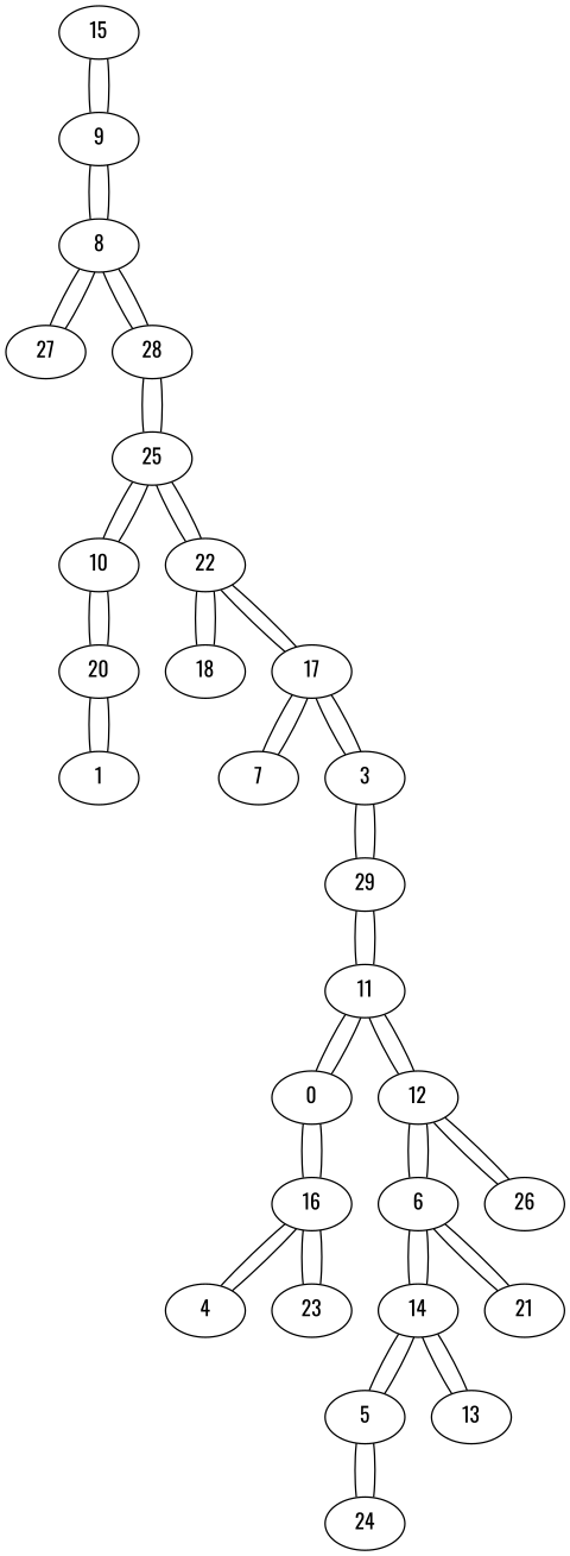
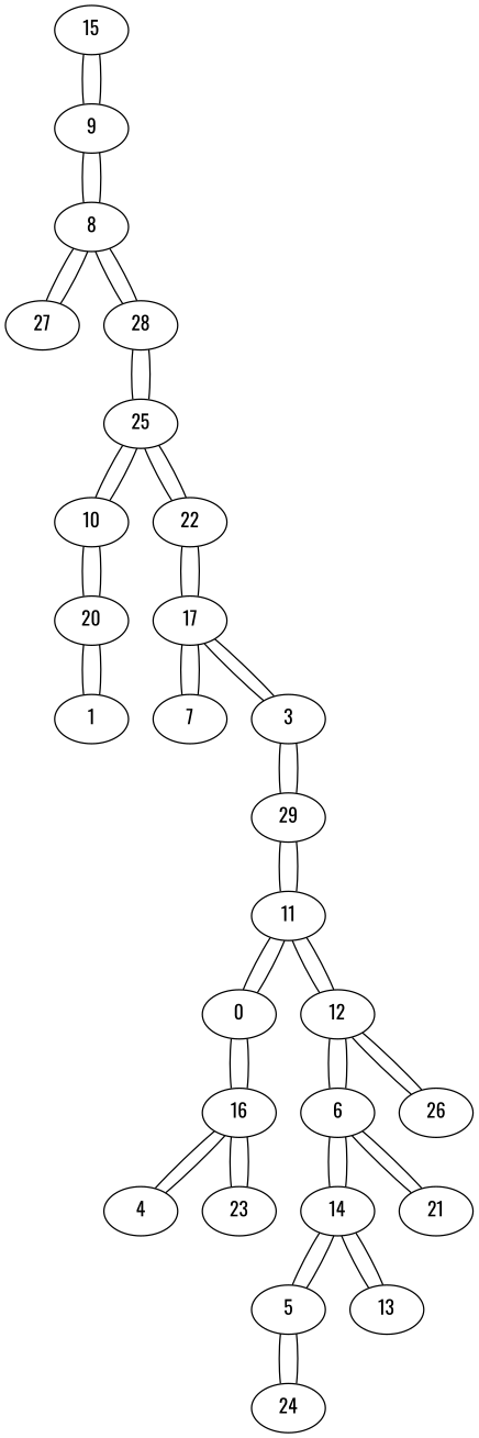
  graph {
    fontname=Oswald
    node [fontname=Oswald]
    edge [fontname=Oswald]
    15
    9
    8
    27
    28
    25
    10
    22
    20
-   18
    17
    1
    7
    3
    29
    11
    0
    12
    16
    6
    26
    4
    23
    14
    21
    5
    13
    24
    15 -- 9
    9 -- 15
    9 -- 8
    8 -- 9
    8 -- 27
    8 -- 28
    27 -- 8
    28 -- 8
    28 -- 25
    25 -- 28
    25 -- 10
    25 -- 22
    10 -- 25
    10 -- 20
    22 -- 25
-   22 -- 18
    22 -- 17
    20 -- 10
    20 -- 1
-   18 -- 22
    17 -- 22
    17 -- 7
    17 -- 3
    1 -- 20
    7 -- 17
    3 -- 17
    3 -- 29
    29 -- 3
    29 -- 11
    11 -- 29
    11 -- 0
    11 -- 12
    0 -- 11
    0 -- 16
    12 -- 11
    12 -- 6
    12 -- 26
    16 -- 0
    16 -- 4
    16 -- 23
    6 -- 12
    6 -- 14
    6 -- 21
    26 -- 12
    4 -- 16
    23 -- 16
    14 -- 6
    14 -- 5
    14 -- 13
    21 -- 6
    5 -- 14
    5 -- 24
    13 -- 14
    24 -- 5
  }
